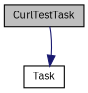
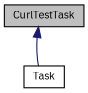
  digraph {
    fontname="IBM Plex Sans"
    node [color=black fontname="IBM Plex Sans" fontsize=10 shape=record style=filled]
    n1 [fillcolor=grey75 fontcolor=black height=0.2 label=CurlTestTask width=0.4]
    n2 [fillcolor=white height=0.2 label=Task width=0.4]
-   n2 -> n1 [color=midnightblue dir=back fontname="IBM Plex Sans" fontsize=10 labelfontname=Helvetica labelfontsize=10 style=solid]
+   n1 -> n2 [color=midnightblue dir=back fontname="IBM Plex Sans" fontsize=10 labelfontname=Helvetica labelfontsize=10 style=solid]
  }
